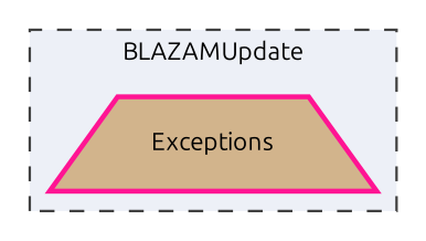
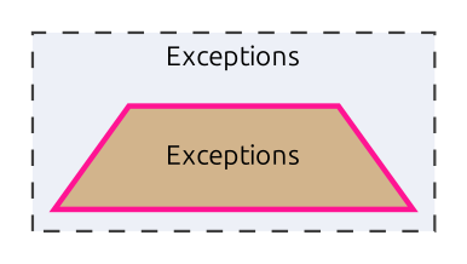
  digraph {
    compound=true
    fontname=Ubuntu
    n1 [color=deeppink fillcolor=tan fontname=Ubuntu fontsize=10 height=0.2 label=Exceptions shape=trapezium style="filled,bold" width=0.4]
    subgraph cluster_1 {
      bgcolor="#edf0f7"
      fontsize=10
-     label=BLAZAMUpdate
+     label=Exceptions
      pencolor=grey25
      style="filled,dashed"
      n1
    }
  }
